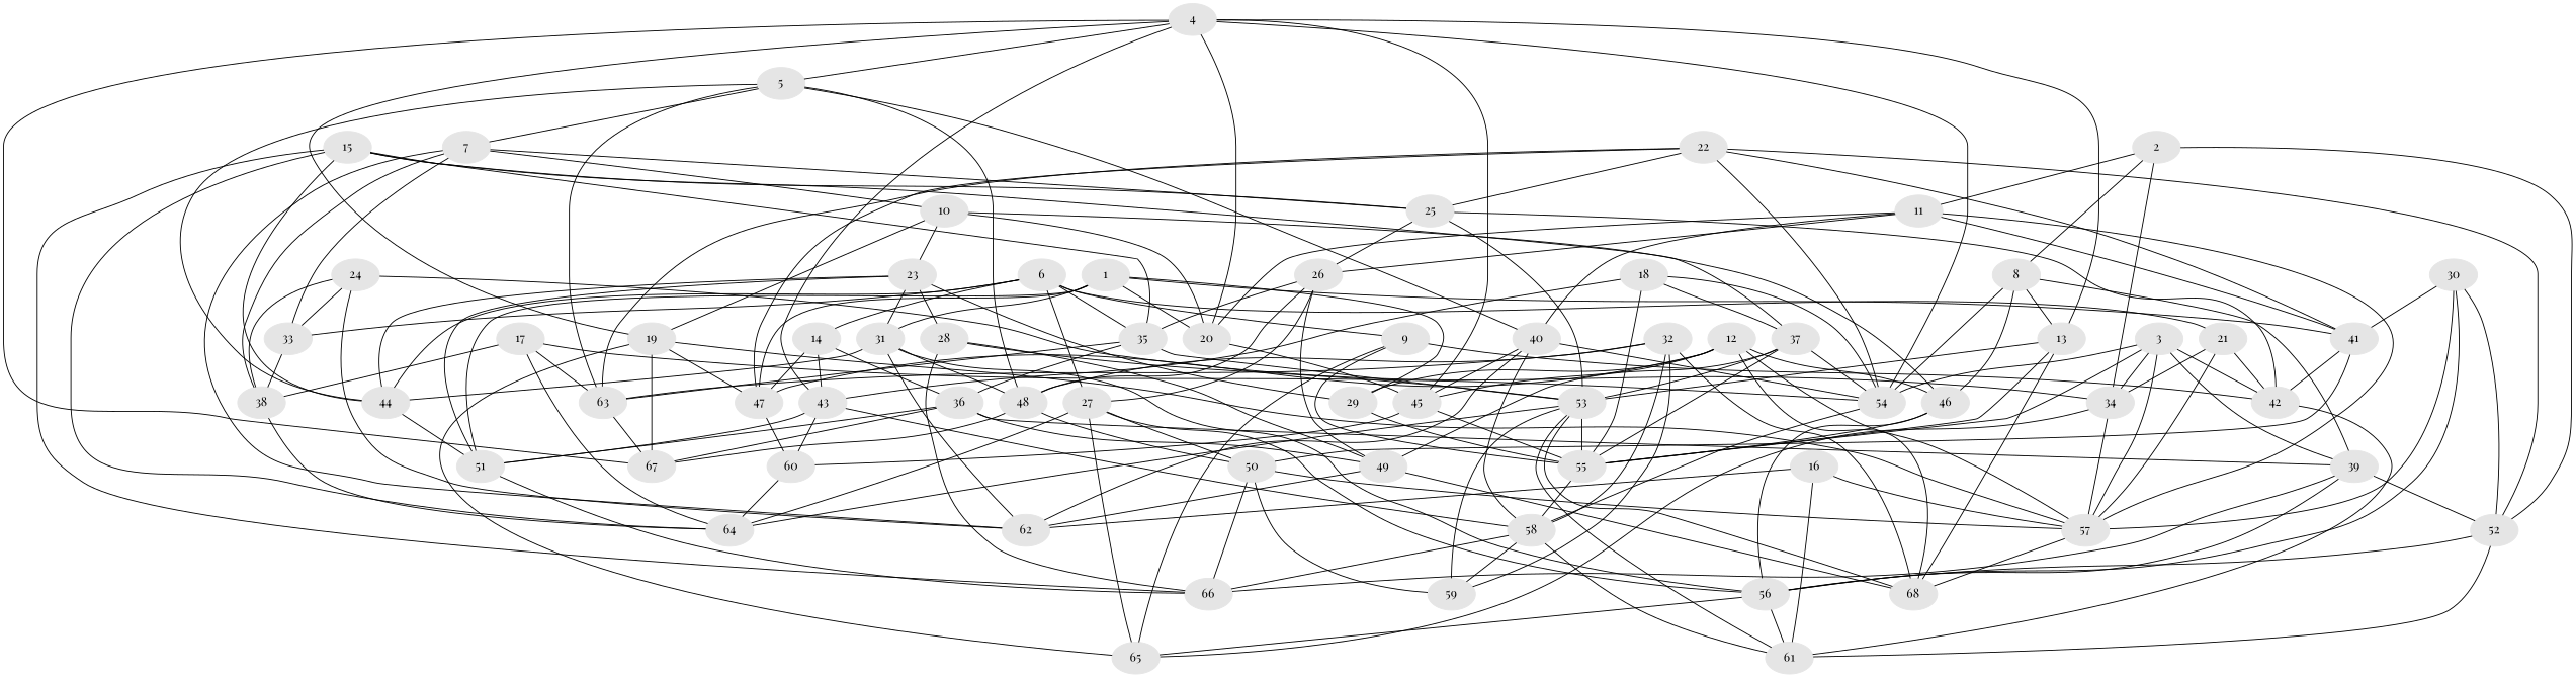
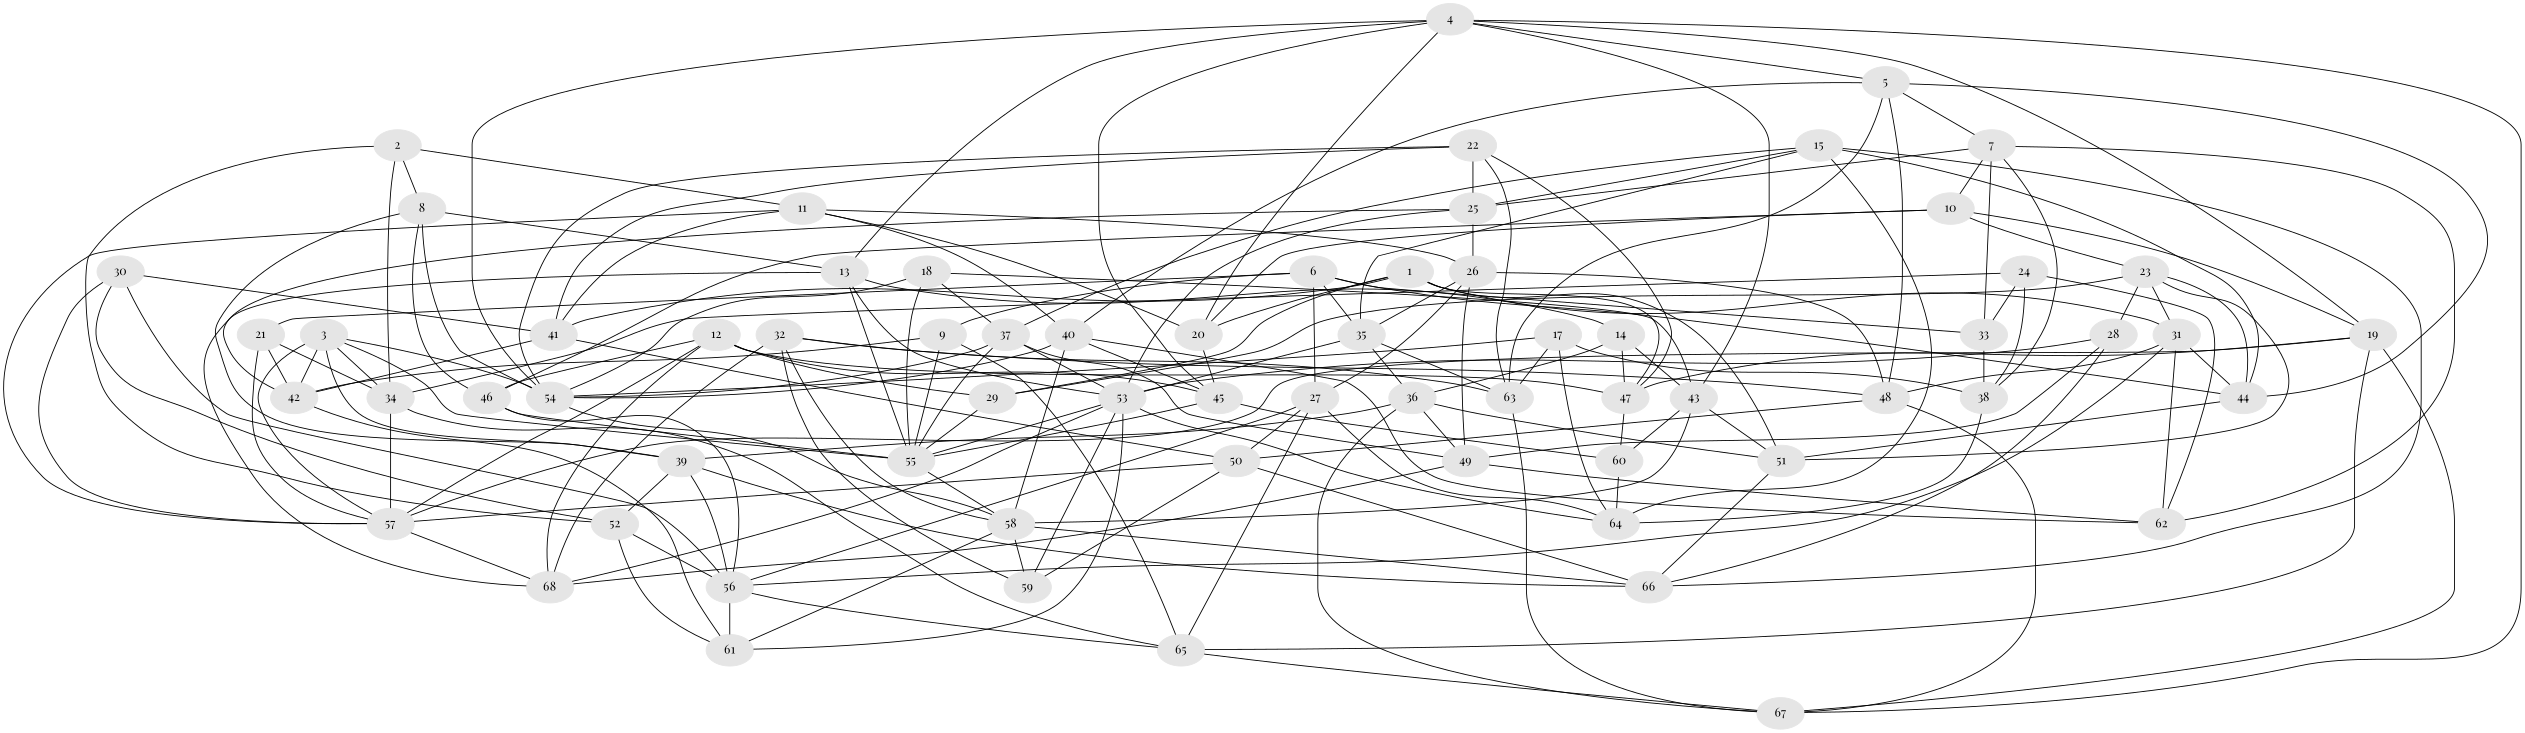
  graph {
    fontname="Playfair Display"
    node [color=gray90 fontname="Playfair Display" style=filled]
    edge [fontname="Playfair Display" weight=1.0]
    1
    29
    31
    41
    47
    51
    20
    10
    19
    46
    23
    55
    44
    48
    62
    56
    42
    50
    60
    66
    2
    8
    11
    34
    52
    39
    54
    13
    57
    40
    26
    65
    61
    3
    58
    68
    4
    5
    43
    45
    67
    7
    63
    14
    53
    33
    25
    38
    6
    9
    21
    27
    35
    64
    36
    28
    49
    12
    59
    15
    37
-   16
    32
    17
    18
    22
    24
    30
    1 -- 29
    1 -- 31
    1 -- 41
    1 -- 47
    1 -- 51
    1 -- 20
    29 -- 55
    31 -- 44
    31 -- 48
    31 -- 62
    31 -- 56
    41 -- 42
    41 -- 50
    47 -- 60
    51 -- 66
    20 -- 45
    10 -- 20
    10 -- 19
    10 -- 46
    10 -- 23
    19 -- 47
    19 -- 57
    19 -- 65
    19 -- 67
    46 -- 55
    46 -- 56 [weight=2.0]
    23 -- 29
    23 -- 31
    23 -- 51
    23 -- 44
    23 -- 28
    55 -- 58
    44 -- 51
    48 -- 50
    48 -- 67
    56 -- 65
    56 -- 61
    42 -- 61
    50 -- 66
    50 -- 57
    50 -- 59
    60 -- 64
    2 -- 8
    2 -- 11
    2 -- 34
    2 -- 52
    8 -- 46
    8 -- 39
    8 -- 54 [weight=2.0]
    8 -- 13
    11 -- 41
    11 -- 20
    11 -- 57
    11 -- 40
    11 -- 26
    34 -- 57
    34 -- 65
    52 -- 56
    52 -- 61
    39 -- 56
    39 -- 66
    39 -- 52
    54 -- 58
    13 -- 55
    13 -- 68
-   6 -- 14
+   13 -- 14
    13 -- 53
    57 -- 68
    40 -- 62
    40 -- 54
    40 -- 58
    40 -- 45
    26 -- 48
    26 -- 27
    26 -- 35
    26 -- 49
+   65 -- 67
    3 -- 55
    3 -- 42
    3 -- 34
    3 -- 39
    3 -- 54
    3 -- 57
    58 -- 66
    58 -- 61
    58 -- 59
    4 -- 20
    4 -- 19
    4 -- 54
    4 -- 13
    4 -- 5
    4 -- 43
    4 -- 45
    4 -- 67
    5 -- 44
    5 -- 48
    5 -- 40
    5 -- 7
    5 -- 63
    43 -- 51
    43 -- 60
    43 -- 58
    45 -- 55
    45 -- 60
    7 -- 10
    7 -- 62
    7 -- 33
    7 -- 25
    7 -- 38
    63 -- 67
    14 -- 47
    14 -- 43
    14 -- 36
    53 -- 55
    53 -- 61
    53 -- 68
    53 -- 64
    53 -- 59
    33 -- 38 [weight=2.0]
    25 -- 42
    25 -- 26
    25 -- 53
    38 -- 64
    6 -- 44
    6 -- 33
    6 -- 9
    6 -- 21
    6 -- 27
    6 -- 35
    9 -- 55
    9 -- 42
    9 -- 65
    21 -- 42
    21 -- 34
    21 -- 57
    27 -- 56
    27 -- 50
    27 -- 65
    27 -- 64
    35 -- 63
    35 -- 53
    35 -- 36
    36 -- 51
    36 -- 39
    36 -- 67
    36 -- 49
    28 -- 66
    28 -- 53
    28 -- 49
    49 -- 62
    49 -- 68
    12 -- 29
    12 -- 47
    12 -- 46
    12 -- 57
    12 -- 68
    12 -- 45
    15 -- 44
    15 -- 66
    15 -- 25
    15 -- 35
    15 -- 64
    15 -- 37
    37 -- 55
    37 -- 54
    37 -- 53
    37 -- 49
-   16 -- 62
-   16 -- 57
-   16 -- 61
    32 -- 48
    32 -- 58
    32 -- 68
    32 -- 63
    32 -- 59
    17 -- 54
    17 -- 63
    17 -- 38
    17 -- 64
    18 -- 55
    18 -- 54
    18 -- 43
    18 -- 37
    22 -- 41
    22 -- 47
-   22 -- 52
    22 -- 54
    22 -- 63
    22 -- 25
    24 -- 62
    24 -- 34
    24 -- 33
    24 -- 38
    30 -- 41
    30 -- 56
    30 -- 52
    30 -- 57
  }
